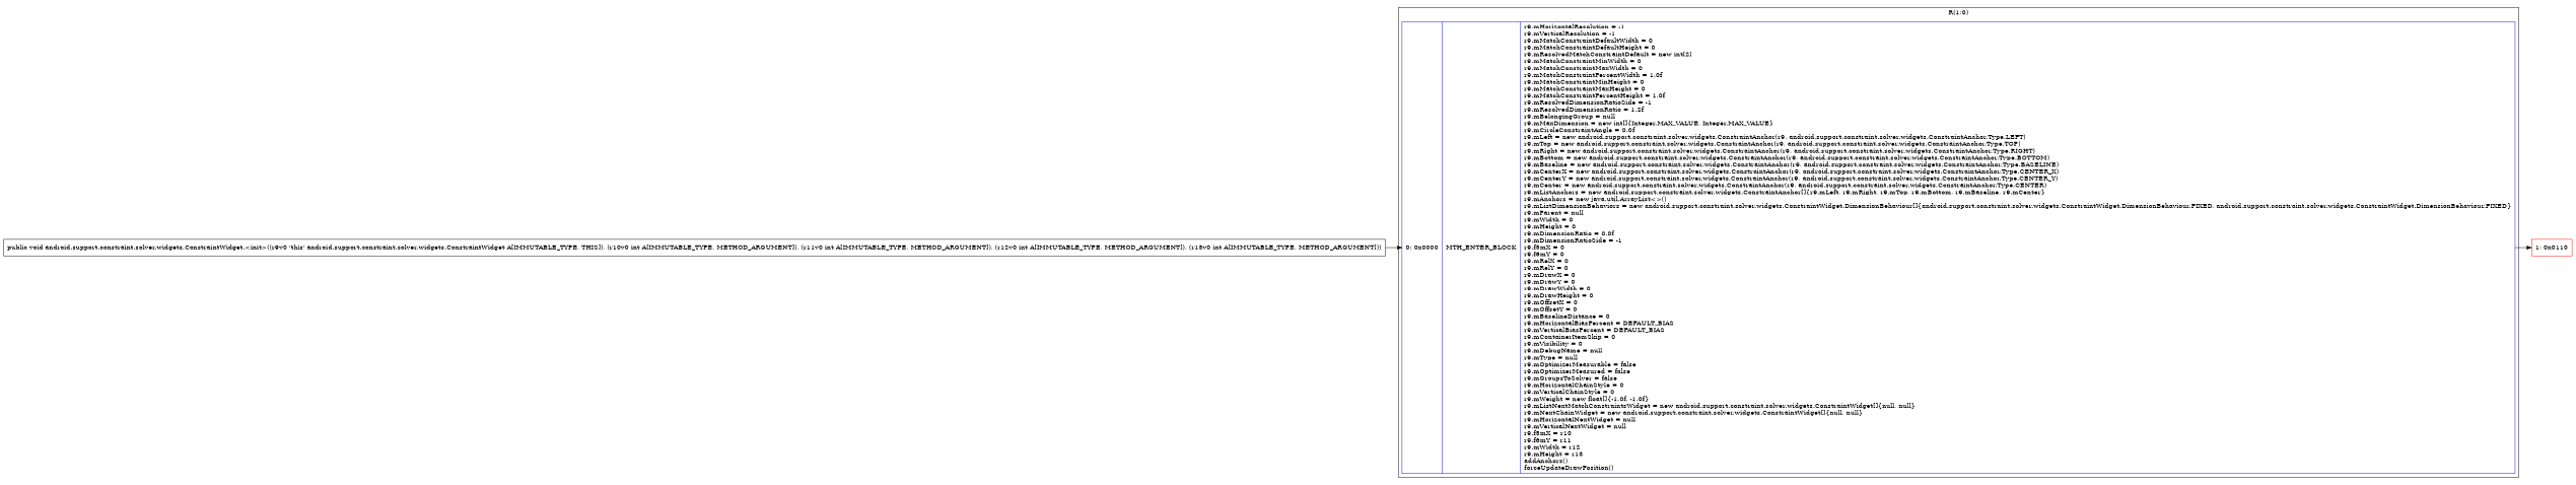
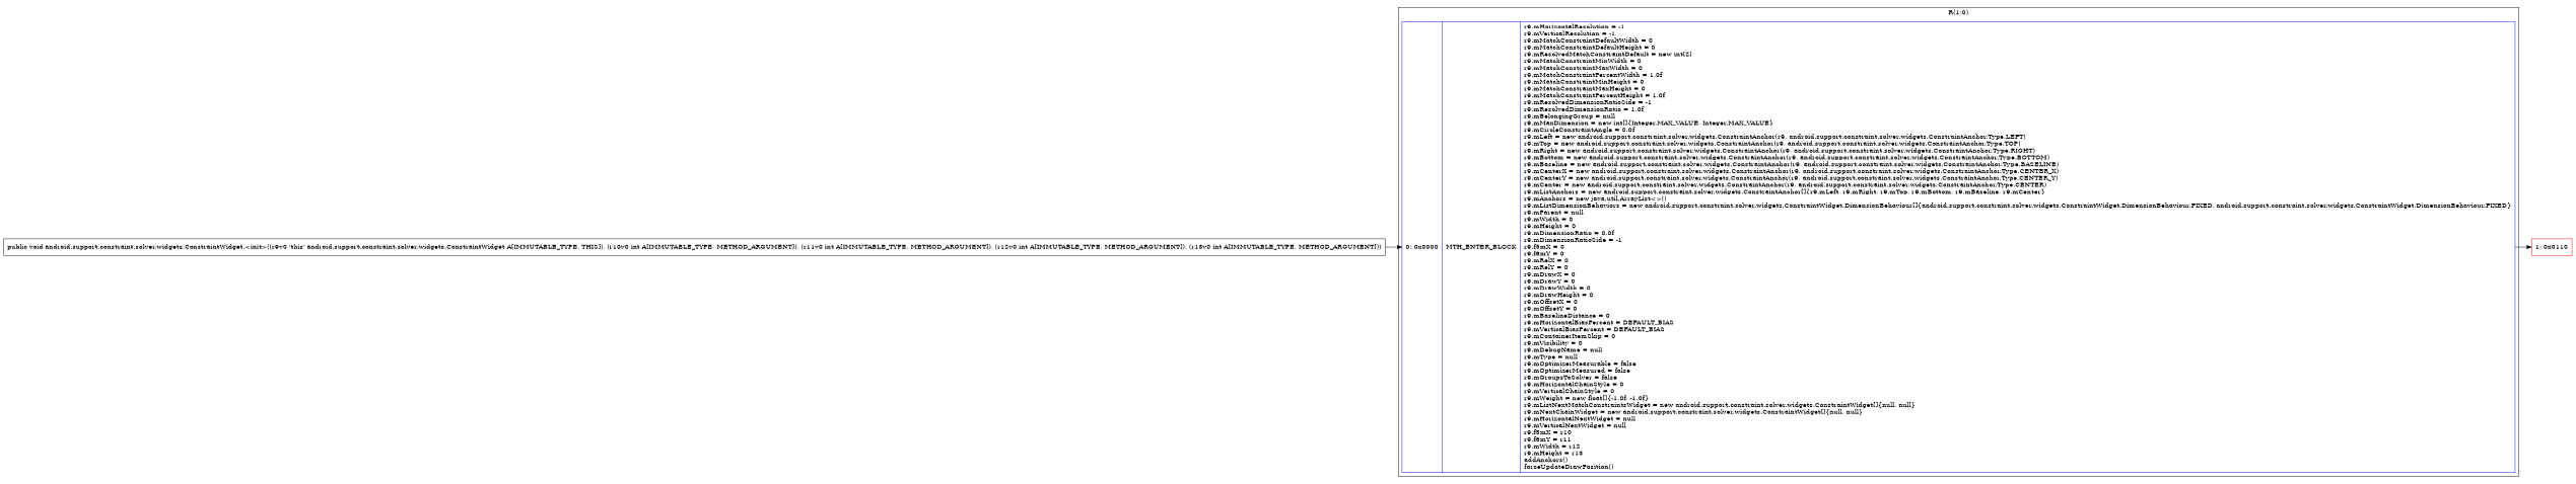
  digraph {
    rankdir=LR
    node [shape=record]
-   n1 [color=blue label="{0\:\ 0x0000|MTH_ENTER_BLOCK\l|r9.mHorizontalResolution = \-1\lr9.mVerticalResolution = \-1\lr9.mMatchConstraintDefaultWidth = 0\lr9.mMatchConstraintDefaultHeight = 0\lr9.mResolvedMatchConstraintDefault = new int[2]\lr9.mMatchConstraintMinWidth = 0\lr9.mMatchConstraintMaxWidth = 0\lr9.mMatchConstraintPercentWidth = 1.0f\lr9.mMatchConstraintMinHeight = 0\lr9.mMatchConstraintMaxHeight = 0\lr9.mMatchConstraintPercentHeight = 1.0f\lr9.mResolvedDimensionRatioSide = \-1\lr9.mResolvedDimensionRatio = 1.2f\lr9.mBelongingGroup = null\lr9.mMaxDimension = new int[]\{Integer.MAX_VALUE, Integer.MAX_VALUE\}\lr9.mCircleConstraintAngle = 0.0f\lr9.mLeft = new android.support.constraint.solver.widgets.ConstraintAnchor(r9, android.support.constraint.solver.widgets.ConstraintAnchor.Type.LEFT)\lr9.mTop = new android.support.constraint.solver.widgets.ConstraintAnchor(r9, android.support.constraint.solver.widgets.ConstraintAnchor.Type.TOP)\lr9.mRight = new android.support.constraint.solver.widgets.ConstraintAnchor(r9, android.support.constraint.solver.widgets.ConstraintAnchor.Type.RIGHT)\lr9.mBottom = new android.support.constraint.solver.widgets.ConstraintAnchor(r9, android.support.constraint.solver.widgets.ConstraintAnchor.Type.BOTTOM)\lr9.mBaseline = new android.support.constraint.solver.widgets.ConstraintAnchor(r9, android.support.constraint.solver.widgets.ConstraintAnchor.Type.BASELINE)\lr9.mCenterX = new android.support.constraint.solver.widgets.ConstraintAnchor(r9, android.support.constraint.solver.widgets.ConstraintAnchor.Type.CENTER_X)\lr9.mCenterY = new android.support.constraint.solver.widgets.ConstraintAnchor(r9, android.support.constraint.solver.widgets.ConstraintAnchor.Type.CENTER_Y)\lr9.mCenter = new android.support.constraint.solver.widgets.ConstraintAnchor(r9, android.support.constraint.solver.widgets.ConstraintAnchor.Type.CENTER)\lr9.mListAnchors = new android.support.constraint.solver.widgets.ConstraintAnchor[]\{r9.mLeft, r9.mRight, r9.mTop, r9.mBottom, r9.mBaseline, r9.mCenter\}\lr9.mAnchors = new java.util.ArrayList\<\>()\lr9.mListDimensionBehaviors = new android.support.constraint.solver.widgets.ConstraintWidget.DimensionBehaviour[]\{android.support.constraint.solver.widgets.ConstraintWidget.DimensionBehaviour.FIXED, android.support.constraint.solver.widgets.ConstraintWidget.DimensionBehaviour.FIXED\}\lr9.mParent = null\lr9.mWidth = 0\lr9.mHeight = 0\lr9.mDimensionRatio = 0.0f\lr9.mDimensionRatioSide = \-1\lr9.f5mX = 0\lr9.f6mY = 0\lr9.mRelX = 0\lr9.mRelY = 0\lr9.mDrawX = 0\lr9.mDrawY = 0\lr9.mDrawWidth = 0\lr9.mDrawHeight = 0\lr9.mOffsetX = 0\lr9.mOffsetY = 0\lr9.mBaselineDistance = 0\lr9.mHorizontalBiasPercent = DEFAULT_BIAS\lr9.mVerticalBiasPercent = DEFAULT_BIAS\lr9.mContainerItemSkip = 0\lr9.mVisibility = 0\lr9.mDebugName = null\lr9.mType = null\lr9.mOptimizerMeasurable = false\lr9.mOptimizerMeasured = false\lr9.mGroupsToSolver = false\lr9.mHorizontalChainStyle = 0\lr9.mVerticalChainStyle = 0\lr9.mWeight = new float[]\{\-1.0f, \-1.0f\}\lr9.mListNextMatchConstraintsWidget = new android.support.constraint.solver.widgets.ConstraintWidget[]\{null, null\}\lr9.mNextChainWidget = new android.support.constraint.solver.widgets.ConstraintWidget[]\{null, null\}\lr9.mHorizontalNextWidget = null\lr9.mVerticalNextWidget = null\lr9.f5mX = r10\lr9.f6mY = r11\lr9.mWidth = r12\lr9.mHeight = r13\laddAnchors()\lforceUpdateDrawPosition()\l}"]
+   n1 [color=blue label="{0\:\ 0x0000|MTH_ENTER_BLOCK\l|r9.mHorizontalResolution = \-1\lr9.mVerticalResolution = \-1\lr9.mMatchConstraintDefaultWidth = 0\lr9.mMatchConstraintDefaultHeight = 0\lr9.mResolvedMatchConstraintDefault = new int[2]\lr9.mMatchConstraintMinWidth = 0\lr9.mMatchConstraintMaxWidth = 0\lr9.mMatchConstraintPercentWidth = 1.0f\lr9.mMatchConstraintMinHeight = 0\lr9.mMatchConstraintMaxHeight = 0\lr9.mMatchConstraintPercentHeight = 1.0f\lr9.mResolvedDimensionRatioSide = \-1\lr9.mResolvedDimensionRatio = 1.0f\lr9.mBelongingGroup = null\lr9.mMaxDimension = new int[]\{Integer.MAX_VALUE, Integer.MAX_VALUE\}\lr9.mCircleConstraintAngle = 0.0f\lr9.mLeft = new android.support.constraint.solver.widgets.ConstraintAnchor(r9, android.support.constraint.solver.widgets.ConstraintAnchor.Type.LEFT)\lr9.mTop = new android.support.constraint.solver.widgets.ConstraintAnchor(r9, android.support.constraint.solver.widgets.ConstraintAnchor.Type.TOP)\lr9.mRight = new android.support.constraint.solver.widgets.ConstraintAnchor(r9, android.support.constraint.solver.widgets.ConstraintAnchor.Type.RIGHT)\lr9.mBottom = new android.support.constraint.solver.widgets.ConstraintAnchor(r9, android.support.constraint.solver.widgets.ConstraintAnchor.Type.BOTTOM)\lr9.mBaseline = new android.support.constraint.solver.widgets.ConstraintAnchor(r9, android.support.constraint.solver.widgets.ConstraintAnchor.Type.BASELINE)\lr9.mCenterX = new android.support.constraint.solver.widgets.ConstraintAnchor(r9, android.support.constraint.solver.widgets.ConstraintAnchor.Type.CENTER_X)\lr9.mCenterY = new android.support.constraint.solver.widgets.ConstraintAnchor(r9, android.support.constraint.solver.widgets.ConstraintAnchor.Type.CENTER_Y)\lr9.mCenter = new android.support.constraint.solver.widgets.ConstraintAnchor(r9, android.support.constraint.solver.widgets.ConstraintAnchor.Type.CENTER)\lr9.mListAnchors = new android.support.constraint.solver.widgets.ConstraintAnchor[]\{r9.mLeft, r9.mRight, r9.mTop, r9.mBottom, r9.mBaseline, r9.mCenter\}\lr9.mAnchors = new java.util.ArrayList\<\>()\lr9.mListDimensionBehaviors = new android.support.constraint.solver.widgets.ConstraintWidget.DimensionBehaviour[]\{android.support.constraint.solver.widgets.ConstraintWidget.DimensionBehaviour.FIXED, android.support.constraint.solver.widgets.ConstraintWidget.DimensionBehaviour.FIXED\}\lr9.mParent = null\lr9.mWidth = 0\lr9.mHeight = 0\lr9.mDimensionRatio = 0.0f\lr9.mDimensionRatioSide = \-1\lr9.f5mX = 0\lr9.f6mY = 0\lr9.mRelX = 0\lr9.mRelY = 0\lr9.mDrawX = 0\lr9.mDrawY = 0\lr9.mDrawWidth = 0\lr9.mDrawHeight = 0\lr9.mOffsetX = 0\lr9.mOffsetY = 0\lr9.mBaselineDistance = 0\lr9.mHorizontalBiasPercent = DEFAULT_BIAS\lr9.mVerticalBiasPercent = DEFAULT_BIAS\lr9.mContainerItemSkip = 0\lr9.mVisibility = 0\lr9.mDebugName = null\lr9.mType = null\lr9.mOptimizerMeasurable = false\lr9.mOptimizerMeasured = false\lr9.mGroupsToSolver = false\lr9.mHorizontalChainStyle = 0\lr9.mVerticalChainStyle = 0\lr9.mWeight = new float[]\{\-1.0f, \-1.0f\}\lr9.mListNextMatchConstraintsWidget = new android.support.constraint.solver.widgets.ConstraintWidget[]\{null, null\}\lr9.mNextChainWidget = new android.support.constraint.solver.widgets.ConstraintWidget[]\{null, null\}\lr9.mHorizontalNextWidget = null\lr9.mVerticalNextWidget = null\lr9.f5mX = r10\lr9.f6mY = r11\lr9.mWidth = r12\lr9.mHeight = r13\laddAnchors()\lforceUpdateDrawPosition()\l}"]
    n2 [color=red label="{1\:\ 0x0110}"]
    n3 [label="{public void android.support.constraint.solver.widgets.ConstraintWidget.\<init\>((r9v0 'this' android.support.constraint.solver.widgets.ConstraintWidget A[IMMUTABLE_TYPE, THIS]), (r10v0 int A[IMMUTABLE_TYPE, METHOD_ARGUMENT]), (r11v0 int A[IMMUTABLE_TYPE, METHOD_ARGUMENT]), (r12v0 int A[IMMUTABLE_TYPE, METHOD_ARGUMENT]), (r13v0 int A[IMMUTABLE_TYPE, METHOD_ARGUMENT])) }"]
    subgraph cluster_1 {
      label="R(1:0)"
      n1
    }
    n1 -> n2
    n3 -> n1
  }
